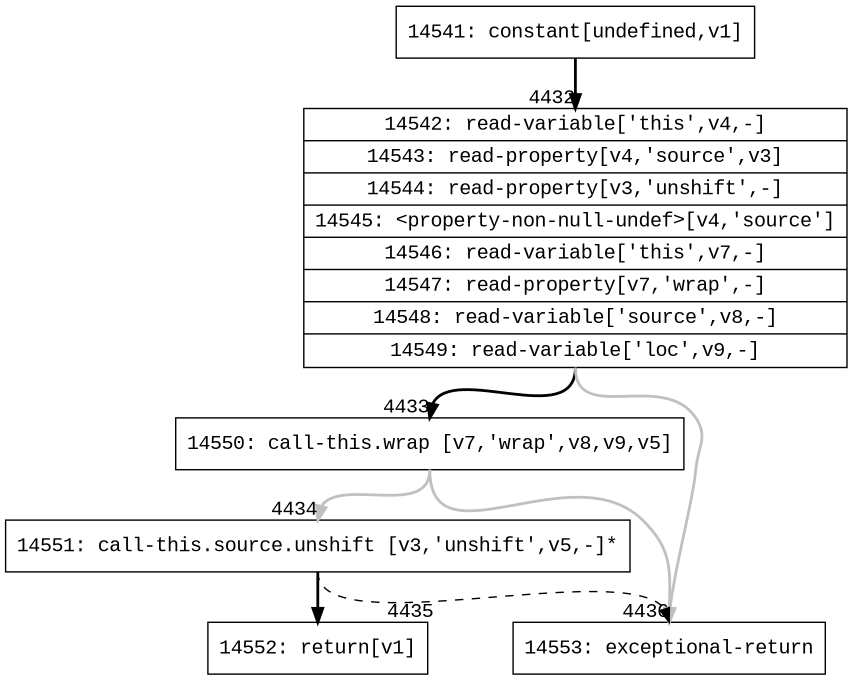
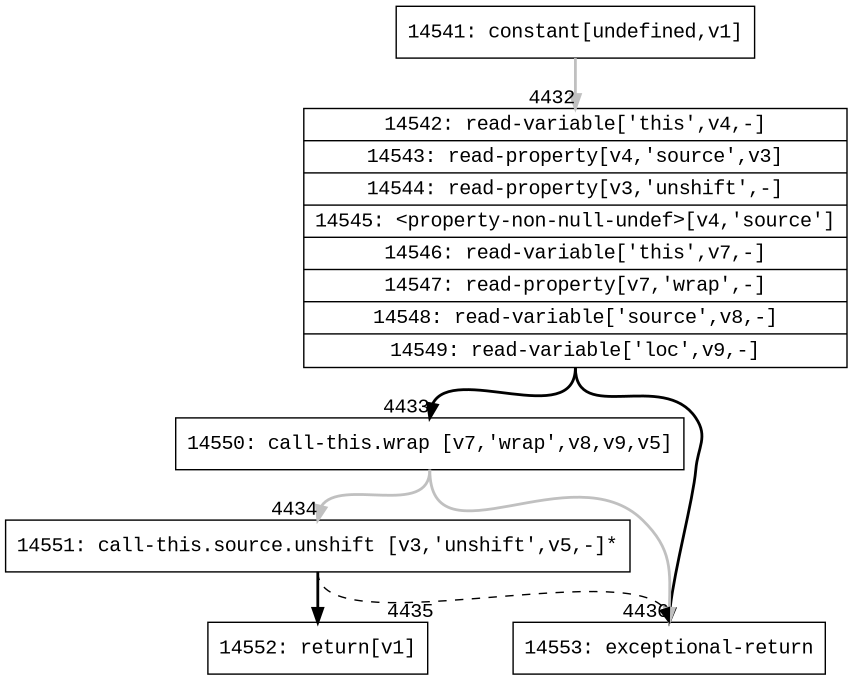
  digraph {
    fontname="Liberation Mono"
    rankdir=TD
    node [fontname="Liberation Mono" shape=record]
    edge [fontname="Liberation Mono" headport=n style=bold tailport=s]
    n1 [label="{14541: constant[undefined,v1]}"]
    n2 [label="{14542: read-variable['this',v4,-]|14543: read-property[v4,'source',v3]|14544: read-property[v3,'unshift',-]|14545: \<property-non-null-undef\>[v4,'source']|14546: read-variable['this',v7,-]|14547: read-property[v7,'wrap',-]|14548: read-variable['source',v8,-]|14549: read-variable['loc',v9,-]}"]
    n3 [label="{14550: call-this.wrap [v7,'wrap',v8,v9,v5]}"]
    n4 [label="{14553: exceptional-return}"]
    n5 [label="{14551: call-this.source.unshift [v3,'unshift',v5,-]*}"]
    n6 [label="{14552: return[v1]}"]
-   n1 -> n2 [headlabel="      4432"]
+   n1 -> n2 [headlabel="      4432" color=gray]
    n2 -> n3 [headlabel="      4433"]
-   n2 -> n4 [color=gray headlabel="      4436"]
+   n2 -> n4 [color=black headlabel="      4436"]
    n3 -> n4 [color=gray]
    n3 -> n5 [color=gray headlabel="      4434"]
    n5 -> n4 [color=black style=dashed]
    n5 -> n6 [headlabel="      4435"]
  }
